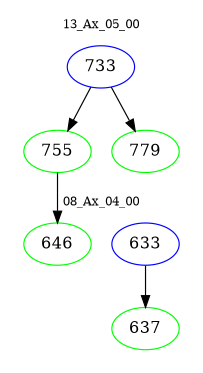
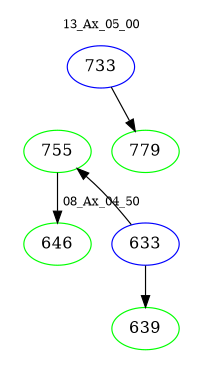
  digraph {
    node [color=green]
    edge [color=black]
    n1 [color=blue label=633]
    n2 [label=646]
-   n3 [label=637]
+   n3 [label=639]
    n4 [color=blue label=733]
    n5 [label=755]
    n6 [label=779]
    subgraph cluster_1 {
      color=white
      fontsize=10
-     label="08_Ax_04_00"
+     label="08_Ax_04_50"
      n1
      n2
      n3
    }
    subgraph cluster_2 {
      color=white
      fontsize=10
      label="13_Ax_05_00"
      n4
      n5
      n6
    }
    n1 -> n3
-   n4 -> n5
+   n1 -> n5
    n4 -> n6
    n5 -> n2
  }
